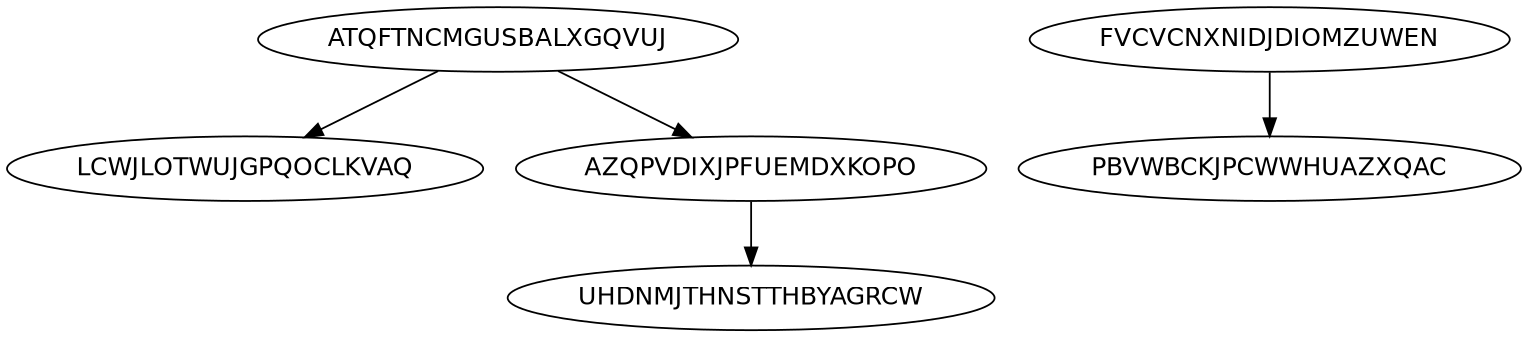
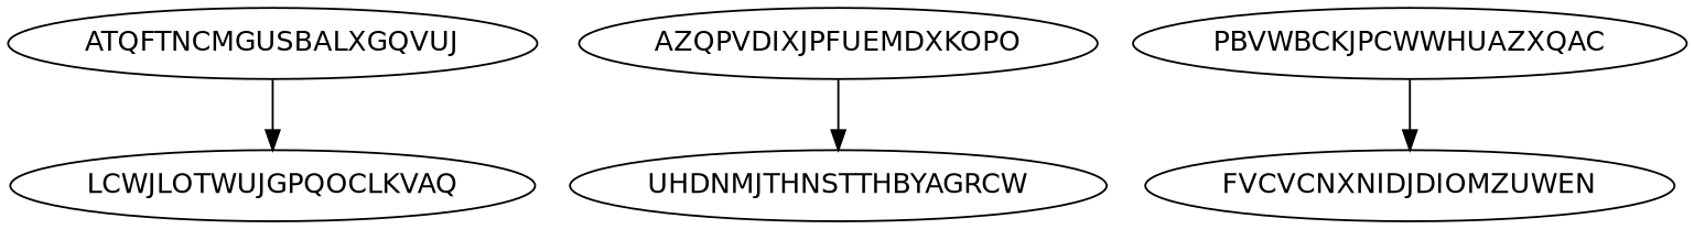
  digraph {
    fontname="DejaVu Sans"
    node [Processor=1 Start=0 Weight=11 fontname="DejaVu Sans"]
    edge [fontname="DejaVu Sans"]
    ATQFTNCMGUSBALXGQVUJ [Weight=14]
    LCWJLOTWUJGPQOCLKVAQ [Start=14]
    AZQPVDIXJPFUEMDXKOPO [Processor=2 Start=39 Weight=12]
    UHDNMJTHNSTTHBYAGRCW [Start=44 Weight=18]
    FVCVCNXNIDJDIOMZUWEN [Processor=2]
    PBVWBCKJPCWWHUAZXQAC [Start=28 Weight=16]
    ATQFTNCMGUSBALXGQVUJ -> LCWJLOTWUJGPQOCLKVAQ [Weight=15]
-   ATQFTNCMGUSBALXGQVUJ -> AZQPVDIXJPFUEMDXKOPO [Weight=16]
    AZQPVDIXJPFUEMDXKOPO -> UHDNMJTHNSTTHBYAGRCW [Weight=19]
-   FVCVCNXNIDJDIOMZUWEN -> PBVWBCKJPCWWHUAZXQAC [Weight=17]
+   PBVWBCKJPCWWHUAZXQAC -> FVCVCNXNIDJDIOMZUWEN [Weight=17]
  }
